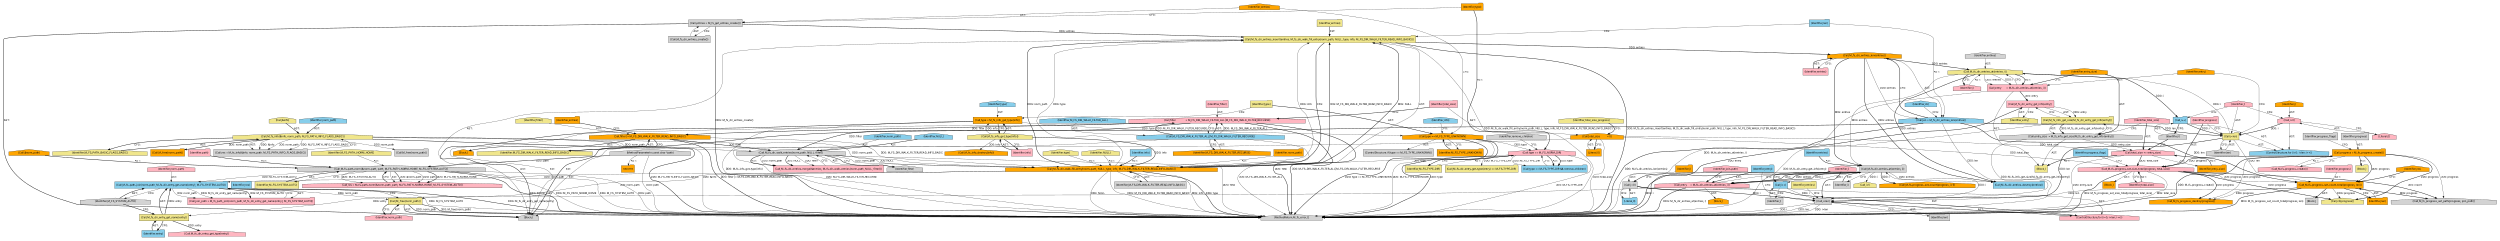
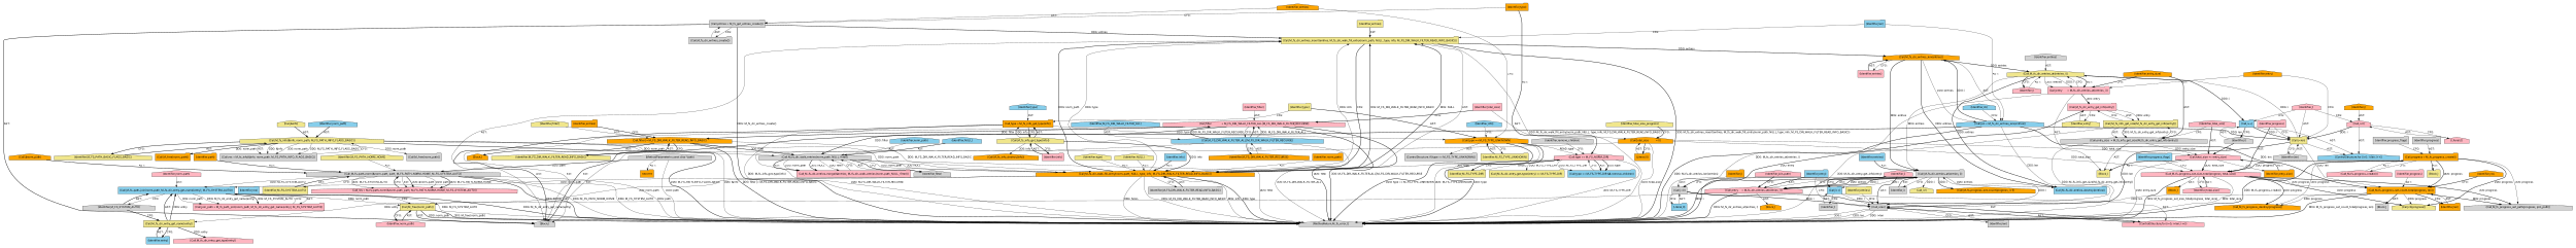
  digraph {
    fontname=Inter
    node [fillcolor=lightpink fontname=Inter shape=house style=filled]
    edge [fontname=Inter style=solid]
    n1 [fillcolor=khaki label="(Call,M_free(norm_path))" shape=folder]
    n2 [fillcolor=lightgrey label="(Block,)"]
    n3 [fillcolor=lightgrey label="(MethodReturn,M_fs_error_t)"]
    n4 [label="(Identifier,norm_path)"]
    n5 [fillcolor=skyblue label="(Call,M_fs_path_join(norm_path, M_fs_dir_entry_get_name(entry), M_FS_SYSTEM_AUTO))" shape=folder]
    n6 [fillcolor=lightgrey label="(Identifier,M_FS_SYSTEM_AUTO)"]
    n7 [label="(Call,join_path = M_fs_path_join(norm_path, M_fs_dir_entry_get_name(entry), M_FS_SYSTEM_AUTO))" shape=folder]
    n8 [fillcolor=khaki label="(Call,M_fs_dir_entry_get_name(entry))" shape=folder]
    n9 [fillcolor=orange label="(Call,M_fs_dir_walk_fill_entry(norm_path, NULL, type, info, M_FS_DIR_WALK_FILTER_READ_INFO_BASIC))"]
    n10 [fillcolor=khaki label="(Call,M_fs_dir_entries_insert(entries, M_fs_dir_walk_fill_entry(norm_path, NULL, type, info, M_FS_DIR_WALK_FILTER_READ_INFO_BASIC)))" shape=folder]
    n11 [fillcolor=lightgrey label="(Identifier,M_FS_DIR_WALK_FILTER_READ_INFO_BASIC)" shape=folder]
    n12 [fillcolor=orange label="(Call,M_fs_dir_entries_len(entries))"]
    n13 [fillcolor=lightgrey label="(Call,M_fs_dir_walk_entries(norm_path, NULL, filter))"]
    n14 [fillcolor=lightgrey label="(Identifier,filter)"]
    n15 [label="(Call,M_fs_dir_entries_merge(&entries, M_fs_dir_walk_entries(norm_path, NULL, filter)))" shape=folder]
    n16 [fillcolor=khaki label="(Call,M_fs_info(&info, norm_path, M_FS_PATH_INFO_FLAGS_BASIC))"]
    n17 [fillcolor=lightgrey label="(Call,M_free(norm_path))" shape=folder]
    n18 [fillcolor=khaki label="(Identifier,M_FS_PATH_BASIC_FLAGS_BASIC)"]
    n19 [fillcolor=orange label="(Call,M_free(norm_path))" shape=folder]
    n20 [fillcolor=lightgrey label="(Call,res = M_fs_info(&info, norm_path, M_FS_PATH_INFO_FLAGS_BASIC))" shape=folder]
    n21 [fillcolor=orange label="(Call,filter |= M_FS_DIR_WALK_FILTER_READ_INFO_BASIC)"]
    n22 [fillcolor=orange label="(Block,)"]
    n23 [fillcolor=khaki label="(Identifier,M_FS_DIR_WALK_FILTER_READ_INFO_BASIC)"]
    n24 [label="(Call,filter              = M_FS_DIR_WALK_FILTER_ALL|M_FS_DIR_WALK_FILTER_RECURSE)"]
    n25 [fillcolor=skyblue label="(Call,M_FS_DIR_WALK_FILTER_ALL|M_FS_DIR_WALK_FILTER_RECURSE)"]
    n26 [fillcolor=orange label="(Identifier,M_FS_DIR_WALK_FILTER_RECURSE)"]
    n27 [label="(Call,type == M_FS_NORM_DIR)"]
    n28 [fillcolor=khaki label="(Identifier,M_FS_TYPE_DIR)" shape=folder]
    n29 [fillcolor=khaki label="(Call,M_fs_dir_entry_get_type(entry) == M_FS_TYPE_DIR)" shape=folder]
    n30 [fillcolor=skyblue label="(Call,type == M_FS_TYPE_DIR && remove_children)" shape=folder]
    n31 [fillcolor=orange label="(Call,type == M_FS_TYPE_UNKNOWN)"]
    n32 [fillcolor=lightgrey label="(ControlStructure,if (type == M_FS_TYPE_UNKNOWN))" shape=folder]
-   n33 [fillcolor=orange label="(Identifier,M_FS_TYPE_UNKNOWN)" shape=folder]
+   n33 [fillcolor=khaki label="(Identifier,M_FS_TYPE_UNKNOWN)" shape=folder]
    n34 [fillcolor=orange label="(Call,type = M_fs_info_get_type(info))" shape=folder]
    n35 [fillcolor=khaki label="(Call,M_fs_info_get_type(info))"]
    n36 [fillcolor=orange label="(Call,M_fs_info_destroy(info))"]
    n37 [label="(Identifier,info)" shape=folder]
    n38 [fillcolor=skyblue label="(Identifier,entry)" shape=folder]
    n39 [label="(Call,M_fs_dir_entry_get_type(entry))"]
    n40 [label="(Call,entry     = M_fs_dir_entries_at(entries, i))"]
    n41 [fillcolor=lightgrey label="(Call,M_fs_dir_entries_at(entries, i))" shape=folder]
    n42 [fillcolor=orange label="(Block,)"]
    n43 [fillcolor=skyblue label="(Call,i++)" shape=folder]
    n44 [fillcolor=orange label="(Call,M_fs_progress_set_count(progress, i+1))"]
    n45 [fillcolor=khaki label="(Call,i+1)"]
    n46 [fillcolor=lightgrey label="(Identifier,i)" shape=folder]
    n47 [fillcolor=skyblue label="(Call,M_fs_dir_entries_destroy(entries))" shape=folder]
    n48 [fillcolor=lightgrey label="(Call,i<len)" shape=folder]
    n49 [label="(ControlStructure,for (i=0; i<len; i++))"]
    n50 [fillcolor=lightgrey label="(Identifier,i)" shape=folder]
    n51 [fillcolor=khaki label="(Call,M_fs_dir_entries_at(entries, i))"]
    n52 [fillcolor=skyblue label="(Call,i++)" shape=folder]
    n53 [label="(Call,entry       = M_fs_dir_entries_at(entries, i))" shape=folder]
    n54 [label="(Identifier,i)"]
    n55 [fillcolor=khaki label="(Call,i<len)" shape=folder]
    n56 [fillcolor=skyblue label="(ControlStructure,for (i=0; i<len; i++))"]
    n57 [fillcolor=lightgrey label="(Identifier,i)"]
    n58 [fillcolor=khaki label="(Block,)" shape=folder]
    n59 [label="(Call,M_fs_dir_entry_get_info(entry))" shape=folder]
    n60 [fillcolor=skyblue label="(Call,len = M_fs_dir_entries_len(entries))"]
    n61 [label="(Identifier,entries)" shape=folder]
    n62 [fillcolor=orange label="(Call,M_fs_progress_set_count_total(progress, len))" shape=folder]
    n63 [fillcolor=lightgrey label="(Call,entries = M_fs_get_entries_create())" shape=folder]
    n64 [fillcolor=lightgrey label="(Call,M_fs_dir_entries_create())" shape=folder]
    n65 [fillcolor=lightgrey label="(Identifier,len)"]
    n66 [fillcolor=lightgrey label="(Identifier,len)" shape=folder]
    n67 [fillcolor=khaki label="(Call,cb(progress))"]
    n68 [fillcolor=lightgrey label="(Block,)" shape=folder]
    n69 [fillcolor=orange label="(Identifier,len)" shape=folder]
    n70 [fillcolor=lightgrey label="(Call,M_fs_progress_set_path(progress, join_path))"]
    n71 [fillcolor=orange label="(Call,M_fs_progress_destroy(progress))"]
    n72 [label="(Call,total_size += entry_size)"]
    n73 [label="(Call,i=0)"]
    n74 [label="(Literal,0)"]
    n75 [fillcolor=lightgrey label="(Call,i=0)" shape=folder]
    n76 [fillcolor=skyblue label="(Literal,0)" shape=folder]
    n77 [label="(Call,M_fs_progress_set_size_total(progress, total_size))"]
    n78 [label="(Identifier,total_size)"]
    n79 [fillcolor=orange label="(Block,)" shape=folder]
    n80 [fillcolor=orange label="(Call,progress = M_fs_progress_create())" shape=folder]
    n81 [fillcolor=khaki label="(Block,)" shape=folder]
    n82 [label="(Call,M_fs_progress_create())"]
    n83 [fillcolor=orange label="(Identifier,entry_size)" shape=folder]
    n84 [fillcolor=lightgrey label="(Call,entry_size  = M_fs_info_get_size(M_fs_dir_entry_get_info(entry)))"]
    n85 [fillcolor=khaki label="(Call,M_fs_info_get_size(M_fs_dir_entry_get_info(entry)))" shape=folder]
    n86 [fillcolor=khaki label="(Identifier,entry)"]
    n87 [fillcolor=orange label="(Call,total_size          = 0)"]
    n88 [fillcolor=orange label="(Literal,0)" shape=folder]
    n89 [fillcolor=lightgrey label="(Call,M_fs_path_norm(&norm_path, path, M_FS_PATH_NORM_HOME, M_FS_SYSTEM_AUTO))"]
    n90 [fillcolor=khaki label="(Identifier,M_FS_SYSTEM_AUTO)" shape=folder]
    n91 [label="(Call,res = M_fs_path_norm(&norm_path, path, M_FS_PATH_NORM_HOME, M_FS_SYSTEM_AUTO))"]
    n92 [fillcolor=lightgrey label="(MethodParameterIn,const char *path)"]
    1000119 [fillcolor=orange shape=folder]
    n94 [fillcolor=skyblue label="(Identifier,norm_path)"]
    n95 [fillcolor=khaki label="(Identifier,entries)" shape=folder]
    n96 [fillcolor=skyblue label="(Identifier,NULL)"]
    n97 [label="(Identifier,total_size)"]
    n98 [fillcolor=skyblue label="(Identifier,res)" shape=folder]
    n99 [fillcolor=skyblue label="(Identifier,entries)" shape=folder]
    n100 [fillcolor=skyblue label="(Identifier,progress_flags)" shape=folder]
    n101 [fillcolor=orange label="(Identifier,entry_size)"]
    n102 [label="(Identifier,progress)" shape=folder]
    n103 [fillcolor=khaki label="(Identifier,filter)"]
    n104 [label="(Identifier,total_size)" shape=folder]
    n105 [fillcolor=skyblue label="(Identifier,norm_path)"]
    n106 [fillcolor=orange label="(Identifier,i)" shape=folder]
    n107 [label="(Identifier,progress)" shape=folder]
    n108 [fillcolor=orange label="(Identifier,entries)"]
    n109 [fillcolor=khaki label="(Identifier,type)"]
    n110 [label="(Identifier,norm_path)"]
    n111 [fillcolor=khaki label="(Call,&info)"]
    n112 [label="(Identifier,join_path)"]
    n113 [fillcolor=khaki label="(Identifier,total_size_progress)"]
    n114 [label="(Identifier,i)"]
    n115 [fillcolor=khaki label="(Identifier,NULL)"]
    n116 [fillcolor=skyblue label="(Identifier,cb)"]
    n117 [fillcolor=skyblue label="(Identifier,info)" shape=folder]
    n118 [fillcolor=lightgrey label="(Identifier,entries)"]
    n119 [fillcolor=lightgrey label="(Identifier,progress_flags)" shape=folder]
    n120 [fillcolor=khaki label="(Identifier,M_FS_PATH_NORM_HOME)"]
    n121 [fillcolor=skyblue label="(Identifier,len)" shape=folder]
    n122 [fillcolor=orange label="(Call,&norm_path)"]
    n123 [fillcolor=khaki label="(Identifier,entries)" shape=folder]
    n124 [fillcolor=skyblue label="(Identifier,M_FS_DIR_WALK_FILTER_ALL)"]
    n125 [fillcolor=skyblue label="(Identifier,entry)" shape=folder]
    n126 [fillcolor=lightgrey label="(Identifier,progress)" shape=folder]
    n127 [label="(Identifier,filter)" shape=folder]
    n128 [fillcolor=orange label="(Identifier,i)"]
    n129 [label="(Identifier,i)"]
    n130 [fillcolor=skyblue label="(Identifier,type)"]
-   n131 [label="(Identifier,path)" shape=folder]
+   n131 [fillcolor=orange label="(Identifier,path)" shape=folder]
    n132 [fillcolor=orange label="(Identifier,norm_path)" shape=folder]
    n133 [fillcolor=skyblue label="(Identifier,info)"]
    n134 [fillcolor=orange label="(Identifier,entry)"]
    n135 [fillcolor=lightgrey label="(Identifier,remove_children)"]
    n136 [fillcolor=orange label="(Identifier,res)"]
    n137 [fillcolor=orange label="(Identifier,type)" shape=folder]
    n138 [fillcolor=khaki label="(Identifier,type)" shape=folder]
    n139 [fillcolor=orange label="(Identifier,entries)" shape=folder]
    n1 -> n2 [label="AST: " style=bold]
    n1 -> n3 [label="DDG: norm_path" style=bold]
    n1 -> n3 [label="DDG: M_free(norm_path)" style=bold]
    n1 -> n4 [label="CFG: " style=bold]
    n4 -> n1 [label="AST: " style=bold]
    n5 -> n1 [label="DDG: norm_path"]
    n5 -> n3 [label="DDG: M_fs_dir_entry_get_name(entry)" style=bold]
    n5 -> n3 [label="DDG: M_FS_SYSTEM_AUTO"]
    n5 -> n6 [label="CFG: "]
    n5 -> n7 [label="AST: "]
    n5 -> n7 [label="DDG: norm_path"]
    n5 -> n7 [label="DDG: M_fs_dir_entry_get_name(entry)"]
    n5 -> n7 [label="DDG: M_FS_SYSTEM_AUTO" style=bold]
    n6 -> n5 [label="AST: " style=bold]
    n6 -> n8 [label="CFG: " style=bold]
    n7 -> n5 [label="CFG: "]
    n8 -> n5 [label="AST: " style=bold]
    n8 -> n5 [label="DDG: entry" style=bold]
    n8 -> n38 [label="CFG: " style=bold]
    n8 -> n39 [label="DDG: entry" style=bold]
    n9 -> n1 [label="DDG: norm_path"]
    n9 -> n3 [label="DDG: info"]
    n9 -> n3 [label="DDG: type" style=bold]
    n9 -> n3 [label="DDG: NULL"]
    n9 -> n3 [label="DDG: M_FS_DIR_WALK_FILTER_READ_INFO_BASIC"]
    n9 -> n5 [label="DDG: norm_path"]
    n9 -> n10 [label="AST: "]
    n9 -> n10 [label="DDG: norm_path" style=bold]
    n9 -> n10 [label="DDG: M_FS_DIR_WALK_FILTER_READ_INFO_BASIC" style=bold]
    n9 -> n10 [label="DDG: type"]
    n9 -> n10 [label="DDG: NULL" style=bold]
    n9 -> n10 [label="DDG: info"]
    n9 -> n11 [label="CFG: "]
    n10 -> n2 [label="AST: "]
    n10 -> n3 [label="DDG: M_fs_dir_walk_fill_entry(norm_path, NULL, type, info, M_FS_DIR_WALK_FILTER_READ_INFO_BASIC)"]
    n10 -> n3 [label="DDG: M_fs_dir_entries_insert(entries, M_fs_dir_walk_fill_entry(norm_path, NULL, type, info, M_FS_DIR_WALK_FILTER_READ_INFO_BASIC))" style=bold]
    n10 -> n9 [label="CFG: " style=bold]
    n10 -> n12 [label="DDG: entries" style=bold]
    n11 -> n9 [label="AST: " style=bold]
    n12 -> n41 [label="DDG: entries" style=bold]
    n12 -> n47 [label="DDG: entries" style=bold]
    n12 -> n51 [label="DDG: entries" style=bold]
    n12 -> n60 [label="AST: "]
    n12 -> n60 [label="DDG: entries"]
    n12 -> n61 [label="CFG: "]
    n13 -> n3 [label="DDG: filter"]
    n13 -> n9 [label="DDG: norm_path"]
    n13 -> n9 [label="DDG: NULL"]
    n13 -> n14 [label="CFG: " style=bold]
    n13 -> n15 [label="AST: " style=bold]
    n13 -> n15 [label="DDG: norm_path"]
    n13 -> n15 [label="DDG: NULL" style=bold]
    n13 -> n15 [label="DDG: filter"]
    n14 -> n13 [label="AST: "]
    n15 -> n13 [label="CFG: "]
    n16 -> n3 [label="DDG: M_FS_PATH_INFO_FLAGS_BASIC" style=bold]
    n16 -> n3 [label="DDG: &info"]
    n16 -> n9 [label="DDG: norm_path"]
    n16 -> n13 [label="DDG: norm_path"]
    n16 -> n17 [label="DDG: norm_path"]
    n16 -> n18 [label="CFG: " style=bold]
    n16 -> n19 [label="DDG: norm_path" style=bold]
    n16 -> n20 [label="AST: "]
    n16 -> n20 [label="DDG: &info"]
    n16 -> n20 [label="DDG: norm_path"]
    n16 -> n20 [label="DDG: M_FS_PATH_INFO_FLAGS_BASIC"]
    n18 -> n16 [label="AST: " style=bold]
    n20 -> n16 [label="CFG: "]
    n21 -> n3 [label="DDG: filter |= M_FS_DIR_WALK_FILTER_READ_INFO_BASIC" style=bold]
    n21 -> n9 [label="DDG: M_FS_DIR_WALK_FILTER_READ_INFO_BASIC"]
    n21 -> n13 [label="DDG: filter" style=bold]
    n21 -> n22 [label="AST: " style=bold]
    n21 -> n23 [label="CFG: " style=bold]
    n23 -> n21 [label="AST: " style=bold]
    n24 -> n2 [label="AST: "]
    n24 -> n3 [label="DDG: filter" style=bold]
    n24 -> n3 [label="DDG: M_FS_DIR_WALK_FILTER_ALL|M_FS_DIR_WALK_FILTER_RECURSE" style=bold]
    n24 -> n13 [label="DDG: filter" style=bold]
    n24 -> n21 [label="DDG: filter" style=bold]
    n24 -> n25 [label="CFG: "]
    n25 -> n3 [label="DDG: M_FS_DIR_WALK_FILTER_RECURSE"]
    n25 -> n3 [label="DDG: M_FS_DIR_WALK_FILTER_ALL"]
    n25 -> n24 [label="AST: " style=bold]
    n25 -> n24 [label="DDG: M_FS_DIR_WALK_FILTER_ALL"]
    n25 -> n24 [label="DDG: M_FS_DIR_WALK_FILTER_RECURSE" style=bold]
    n25 -> n26 [label="CFG: " style=bold]
    n26 -> n25 [label="AST: "]
    n27 -> n3 [label="DDG: M_FS_TYPE_DIR"]
    n27 -> n9 [label="DDG: type"]
    n27 -> n28 [label="CFG: " style=bold]
    n27 -> n29 [label="DDG: M_FS_TYPE_DIR"]
    n27 -> n30 [label="AST: " style=bold]
    n27 -> n30 [label="DDG: type" style=bold]
    n27 -> n30 [label="DDG: M_FS_TYPE_DIR"]
-   n28 -> n27 [label="AST: "]
+   n28 -> n27 [label="BASIC: "]
    n30 -> n27 [label="CFG: "]
    n31 -> n3 [label="DDG: M_FS_TYPE_UNKNOWN"]
    n31 -> n3 [label="DDG: type" style=bold]
    n31 -> n3 [label="DDG: type == M_FS_TYPE_UNKNOWN" style=bold]
-   n31 -> n27 [label="DDG: type"]
+   n31 -> n27 [label="READ: type"]
    n31 -> n32 [label="AST: "]
    n31 -> n33 [label="CFG: "]
    n33 -> n31 [label="AST: " style=bold]
    n34 -> n2 [label="AST: " style=bold]
    n34 -> n3 [label="DDG: M_fs_info_get_type(info)"]
    n34 -> n31 [label="DDG: type"]
    n34 -> n35 [label="CFG: " style=bold]
    n35 -> n9 [label="DDG: info" style=bold]
    n35 -> n34 [label="AST: " style=bold]
    n35 -> n34 [label="DDG: info"]
    n35 -> n36 [label="DDG: info"]
    n35 -> n37 [label="CFG: " style=bold]
    n37 -> n35 [label="AST: " style=bold]
    n38 -> n8 [label="AST: " style=bold]
    n40 -> n3 [label="DDG: M_fs_dir_entries_at(entries, i)" style=bold]
    n40 -> n8 [label="DDG: entry"]
    n40 -> n41 [label="CFG: "]
    n40 -> n42 [label="AST: "]
    n41 -> n3 [label="DDG: i" style=bold]
    n41 -> n40 [label="AST: " style=bold]
    n41 -> n40 [label="DDG: entries" style=bold]
    n41 -> n40 [label="DDG: i" style=bold]
    n41 -> n43 [label="DDG: i"]
    n41 -> n44 [label="DDG: i" style=bold]
    n41 -> n45 [label="DDG: i"]
    n41 -> n46 [label="CFG: "]
    n41 -> n47 [label="DDG: entries"]
    n43 -> n48 [label="DDG: i"]
    n43 -> n49 [label="AST: "]
    n43 -> n50 [label="CFG: "]
    n46 -> n41 [label="AST: " style=bold]
    n48 -> n3 [label="DDG: i"]
    n48 -> n3 [label="DDG: len"]
    n48 -> n3 [label="DDG: i<len"]
    n48 -> n41 [label="DDG: i"]
    n48 -> n49 [label="AST: " style=bold]
    n48 -> n66 [label="CFG: "]
    n50 -> n43 [label="AST: "]
    n51 -> n41 [label="DDG: entries"]
    n51 -> n47 [label="DDG: entries" style=bold]
    n51 -> n52 [label="DDG: i" style=bold]
    n51 -> n53 [label="AST: " style=bold]
    n51 -> n53 [label="DDG: entries"]
    n51 -> n53 [label="DDG: i"]
    n51 -> n54 [label="CFG: " style=bold]
    n52 -> n55 [label="DDG: i" style=bold]
    n52 -> n56 [label="AST: "]
    n52 -> n57 [label="CFG: " style=bold]
    n53 -> n3 [label="DDG: M_fs_dir_entries_at(entries, i)"]
    n53 -> n51 [label="CFG: "]
    n53 -> n58 [label="AST: "]
    n53 -> n59 [label="DDG: entry" style=bold]
    n54 -> n51 [label="AST: "]
    n55 -> n48 [label="DDG: len" style=bold]
    n55 -> n51 [label="DDG: i"]
    n55 -> n56 [label="AST: "]
    n55 -> n62 [label="DDG: len"]
    n55 -> n65 [label="CFG: "]
    n57 -> n52 [label="AST: "]
    n57 -> n72 [label="CFG: " style=bold]
    n59 -> n3 [label="DDG: entry" style=bold]
    n59 -> n85 [label="AST: "]
    n59 -> n85 [label="DDG: entry"]
    n59 -> n86 [label="CFG: "]
    n60 -> n2 [label="AST: " style=bold]
    n60 -> n3 [label="DDG: M_fs_dir_entries_len(entries)" style=bold]
-   n60 -> n12 [label="CFG: " style=bold]
+   n60 -> n12 [label="DDG: i" style=bold]
    n60 -> n48 [label="DDG: len"]
    n60 -> n55 [label="DDG: len" style=bold]
    n60 -> n62 [label="DDG: len" style=bold]
    n61 -> n12 [label="AST: " style=bold]
    n62 -> n3 [label="DDG: M_fs_progress_set_count_total(progress, len)" style=bold]
    n62 -> n48 [label="DDG: len"]
    n62 -> n67 [label="DDG: progress"]
    n62 -> n68 [label="AST: " style=bold]
    n62 -> n69 [label="CFG: " style=bold]
    n62 -> n70 [label="DDG: progress" style=bold]
    n62 -> n71 [label="DDG: progress"]
    n63 -> n2 [label="AST: " style=bold]
    n63 -> n3 [label="DDG: M_fs_dir_entries_create()" style=bold]
    n63 -> n10 [label="DDG: entries" style=bold]
    n63 -> n64 [label="CFG: "]
    n64 -> n63 [label="AST: "]
    n65 -> n55 [label="AST: "]
    n66 -> n48 [label="AST: "]
    n69 -> n62 [label="AST: "]
    n72 -> n3 [label="DDG: entry_size"]
    n72 -> n58 [label="AST: " style=bold]
    n72 -> n77 [label="DDG: total_size" style=bold]
    n72 -> n83 [label="CFG: "]
    n73 -> n55 [label="DDG: i" style=bold]
    n73 -> n56 [label="AST: "]
    n73 -> n74 [label="CFG: "]
    n74 -> n73 [label="AST: "]
    n75 -> n48 [label="DDG: i" style=bold]
    n75 -> n49 [label="AST: " style=bold]
    n75 -> n76 [label="CFG: "]
    n76 -> n75 [label="AST: "]
    n77 -> n3 [label="DDG: M_fs_progress_set_size_total(progress, total_size)" style=bold]
    n77 -> n3 [label="DDG: total_size"]
    n77 -> n62 [label="DDG: progress"]
    n77 -> n67 [label="DDG: progress" style=bold]
-   n77 -> n70 [label="DDG: insert" style=bold]
+   n77 -> n70 [label="DDG: progress" style=bold]
    n77 -> n71 [label="DDG: progress" style=bold]
    n77 -> n78 [label="CFG: "]
    n77 -> n79 [label="AST: "]
    n78 -> n77 [label="AST: " style=bold]
    n80 -> n3 [label="DDG: M_fs_progress_create()" style=bold]
    n80 -> n62 [label="DDG: progress" style=bold]
    n80 -> n67 [label="DDG: progress" style=bold]
    n80 -> n70 [label="DDG: progress"]
    n80 -> n71 [label="DDG: progress"]
    n80 -> n77 [label="DDG: progress" style=bold]
    n80 -> n81 [label="AST: " style=bold]
    n80 -> n82 [label="CFG: "]
    n82 -> n80 [label="AST: "]
    n83 -> n72 [label="AST: " style=bold]
    n84 -> n3 [label="DDG: M_fs_info_get_size(M_fs_dir_entry_get_info(entry))"]
    n84 -> n58 [label="AST: "]
    n84 -> n72 [label="DDG: entry_size"]
    n84 -> n85 [label="CFG: "]
    n85 -> n3 [label="DDG: M_fs_dir_entry_get_info(entry)"]
    n85 -> n59 [label="CFG: "]
    n85 -> n84 [label="AST: "]
    n85 -> n84 [label="DDG: M_fs_dir_entry_get_info(entry)" style=bold]
    n86 -> n59 [label="AST: "]
    n87 -> n2 [label="AST: "]
    n87 -> n3 [label="DDG: total_size"]
    n87 -> n72 [label="DDG: total_size"]
    n87 -> n77 [label="DDG: total_size"]
    n87 -> n88 [label="CFG: " style=bold]
    n88 -> n87 [label="AST: "]
    n89 -> n3 [label="DDG: path"]
    n89 -> n3 [label="DDG: &norm_path" style=bold]
    n89 -> n3 [label="DDG: M_FS_PATH_NORM_HOME"]
    n89 -> n3 [label="DDG: M_FS_SYSTEM_AUTO"]
    n89 -> n5 [label="DDG: M_FS_SYSTEM_AUTO"]
    n89 -> n90 [label="CFG: "]
    n89 -> n91 [label="AST: "]
    n89 -> n91 [label="DDG: &norm_path" style=bold]
    n89 -> n91 [label="DDG: path"]
    n89 -> n91 [label="DDG: M_FS_PATH_NORM_HOME" style=bold]
    n89 -> n91 [label="DDG: M_FS_SYSTEM_AUTO"]
    n90 -> n89 [label="AST: " style=bold]
    n91 -> n89 [label="CFG: " style=bold]
    n92 -> n3 [label="DDG: path"]
    n92 -> n89 [label="DDG: path" style=bold]
    n92 -> 1000119 [label="AST: "]
    n94 -> n16 [label="AST: " style=bold]
    n95 -> n10 [label="AST: " style=bold]
    n96 -> n13 [label="AST: " style=bold]
    n97 -> n72 [label="AST: " style=bold]
    n97 -> n84 [label="CFG: "]
    n98 -> n1 [label="CFG: "]
    n99 -> n41 [label="AST: " style=bold]
    n100 -> n77 [label="CFG: "]
    n101 -> n53 [label="CFG: " style=bold]
    n101 -> n84 [label="AST: " style=bold]
    n102 -> n55 [label="CFG: "]
    n102 -> n77 [label="AST: " style=bold]
    n103 -> n21 [label="AST: "]
    n104 -> n24 [label="CFG: " style=bold]
    n104 -> n87 [label="AST: "]
    n105 -> n13 [label="AST: "]
    n106 -> n75 [label="AST: "]
    n107 -> n62 [label="AST: "]
    n108 -> n31 [label="CFG: "]
    n108 -> n63 [label="AST: "]
    n109 -> n9 [label="AST: "]
    n110 -> n5 [label="AST: "]
    n111 -> n16 [label="AST: " style=bold]
    n112 -> n40 [label="CFG: " style=bold]
    n113 -> n87 [label="CFG: " style=bold]
    n114 -> n52 [label="CFG: "]
    n114 -> n55 [label="AST: "]
    n114 -> n73 [label="CFG: "]
    n115 -> n9 [label="AST: "]
    n116 -> n60 [label="CFG: "]
    n117 -> n9 [label="AST: " style=bold]
    n118 -> n51 [label="AST: "]
    n119 -> n80 [label="CFG: "]
    n120 -> n89 [label="AST: "]
    n121 -> n10 [label="CFG: "]
    n121 -> n60 [label="AST: "]
    n122 -> n89 [label="AST: " style=bold]
    n123 -> n48 [label="CFG: "]
    n124 -> n25 [label="AST: "]
    n125 -> n40 [label="AST: " style=bold]
    n125 -> n48 [label="CFG: "]
    n126 -> n80 [label="AST: "]
    n127 -> n24 [label="AST: "]
    n128 -> n73 [label="AST: "]
    n129 -> n43 [label="CFG: " style=bold]
    n129 -> n48 [label="AST: " style=bold]
    n129 -> n75 [label="CFG: " style=bold]
    n130 -> n34 [label="AST: "]
    n131 -> n89 [label="AST: " style=bold]
    n132 -> n9 [label="AST: "]
    n133 -> n31 [label="CFG: "]
    n134 -> n53 [label="AST: "]
    n134 -> n55 [label="CFG: "]
    n135 -> n27 [label="CFG: "]
    n136 -> n62 [label="CFG: " style=bold]
    n137 -> n27 [label="AST: " style=bold]
    n137 -> n63 [label="CFG: "]
    n138 -> n31 [label="AST: " style=bold]
    n138 -> n34 [label="CFG: "]
    n139 -> n21 [label="CFG: " style=bold]
  }
